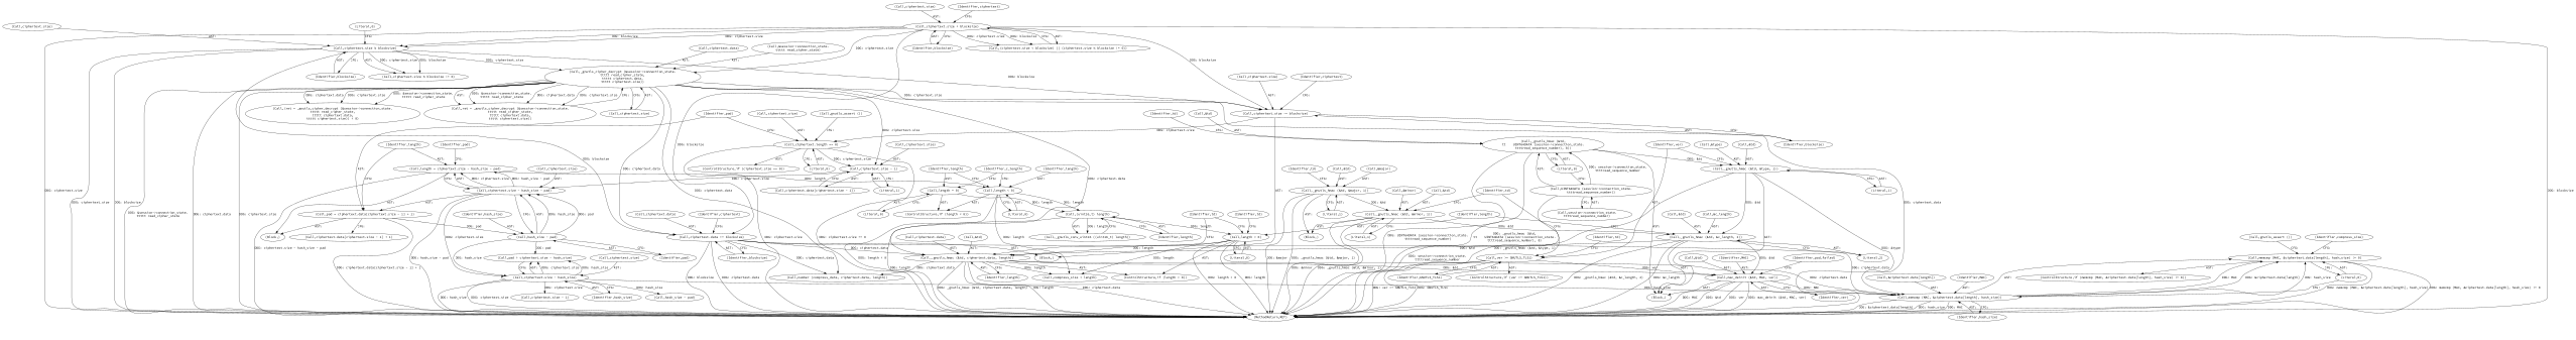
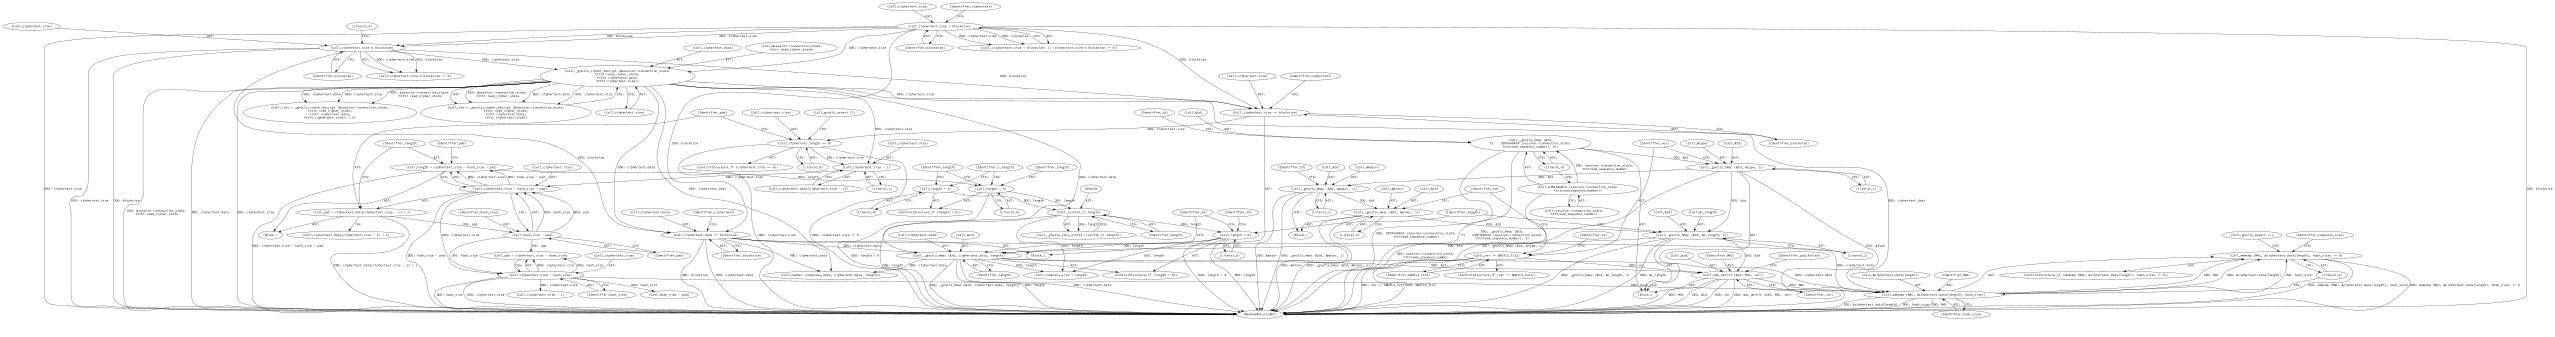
  digraph {
    fontname="Source Code Pro"
    node [fontname="Source Code Pro"]
    edge [fontname="Source Code Pro"]
    n1 [label="(Call,memcmp (MAC, &ciphertext.data[length], hash_size) != 0)"]
    n2 [label="(Literal,0)"]
    n3 [label="(MethodReturn,RET)"]
    n4 [label="(ControlStructure,if (memcmp (MAC, &ciphertext.data[length], hash_size) != 0))"]
    n5 [label="(Call,memcmp (MAC, &ciphertext.data[length], hash_size))"]
    n6 [label="(Identifier,hash_size)"]
    n7 [label="(Call,mac_deinit (&td, MAC, ver))"]
    n8 [label="(Block,)"]
    n9 [label="(Identifier,ver)"]
    n10 [label="(Call,_gnutls_hmac (&td, &c_length, 2))"]
    n11 [label="(Call,_gnutls_hmac (&td, ciphertext.data, length))"]
    n12 [label="(Literal,2)"]
    n13 [label="(Identifier,length)"]
    n14 [label="(Call,compress_size < length)"]
    n15 [label="(ControlStructure,if (length > 0))"]
    n16 [label="(Call,number (compress_data, ciphertext.data, length))"]
    n17 [label="(Call,_gnutls_hmac (&td, &type, 1))"]
    n18 [label="(Call,_gnutls_hmac (&td, &major, 1))"]
    n19 [label="(Literal,1)"]
    n20 [label="(Call,_gnutls_hmac (&td, &minor, 1))"]
    n21 [label="(Block,)"]
    n22 [label="(Literal,1)"]
    n23 [label="(Call,_gnutls_hmac (&td,\n\t\t    UINT64DATA (session->connection_state.\n\t\t\t\tread_sequence_number), 8))"]
    n24 [label="(Literal,8)"]
    n25 [label="(Call,UINT64DATA (session->connection_state.\n\t\t\t\tread_sequence_number))"]
    n26 [label="(Call,session->connection_state.\n\t\t\t\tread_sequence_number)"]
    n27 [label="(Literal,1)"]
    n28 [label="(Call,ciphertext.data += blocksize)"]
    n29 [label="(Block,)"]
    n30 [label="(Identifier,blocksize)"]
    n31 [label="(Call,ciphertext.size < blocksize)"]
    n32 [label="(Call,ciphertext.size % blocksize)"]
    n33 [label="(Call,_gnutls_cipher_decrypt (&session->connection_state.\n\t\t\t\t\t read_cipher_state,\n\t\t\t\t\t ciphertext.data,\n\t\t\t\t\t ciphertext.size))"]
    n34 [label="(Call,ciphertext.size -= blocksize)"]
    n35 [label="(Identifier,blocksize)"]
    n36 [label="(Call,(ciphertext.size < blocksize) || (ciphertext.size % blocksize != 0))"]
    n37 [label="(Call,ciphertext.size % blocksize != 0)"]
    n38 [label="(Identifier,blocksize)"]
    n39 [label="(Call,ciphertext.size - 1)"]
    n40 [label="(Call,ciphertext.size)"]
    n41 [label="(Call,(ret = _gnutls_cipher_decrypt (&session->connection_state.\n\t\t\t\t\t read_cipher_state,\n\t\t\t\t\t ciphertext.data,\n\t\t\t\t\t ciphertext.size)) < 0)"]
    n42 [label="(Call,ret = _gnutls_cipher_decrypt (&session->connection_state.\n\t\t\t\t\t read_cipher_state,\n\t\t\t\t\t ciphertext.data,\n\t\t\t\t\t ciphertext.size))"]
    n43 [label="(Call,ciphertext.length == 0)"]
    n44 [label="(Identifier,blocksize)"]
    n45 [label="(Call,ciphertext.size - hash_size - pad)"]
    n46 [label="(Call,ciphertext.data[ciphertext.size - 1])"]
    n47 [label="(Literal,1)"]
    n48 [label="(Call,length > 0)"]
    n49 [label="(Literal,0)"]
    n50 [label="(Call,(uint16_t) length)"]
    n51 [label="(Identifier,length)"]
    n52 [label="(Call,_gnutls_conv_uint16 ((uint16_t) length))"]
    n53 [label="(Call,length = 0)"]
    n54 [label="(Literal,0)"]
    n55 [label="(ControlStructure,if (length < 0))"]
    n56 [label="(Call,length < 0)"]
    n57 [label="(Literal,0)"]
    n58 [label="(Call,length = ciphertext.size - hash_size - pad)"]
    n59 [label="(Block,)"]
    n60 [label="(Call,hash_size - pad)"]
    n61 [label="(Call,ciphertext.size - hash_size)"]
    n62 [label="(Call,pad = ciphertext.data[ciphertext.size - 1] + 1)"]
    n63 [label="(Identifier,pad)"]
    n64 [label="(Call,pad > ciphertext.size - hash_size)"]
    n65 [label="(Call,ciphertext.size - 1)"]
    n66 [label="(Identifier,hash_size)"]
    n67 [label="(Call,hash_size - pad)"]
    n68 [label="(ControlStructure,if (ciphertext.size == 0))"]
    n69 [label="(Literal,0)"]
    n70 [label="(Call,ciphertext.data[ciphertext.size - 1] + 1)"]
    n71 [label="(Call,ver >= GNUTLS_TLS1)"]
    n72 [label="(Identifier,GNUTLS_TLS1)"]
    n73 [label="(ControlStructure,if (ver >= GNUTLS_TLS1))"]
    n74 [label="(Identifier,ver)"]
    n75 [label="(Call,&minor)"]
    n76 [label="(Call,gnutls_assert ())"]
    n77 [label="(Call,ciphertext.size)"]
    n78 [label="(Identifier,c_length)"]
    n79 [label="(Identifier,length)"]
    n80 [label="(Call,ciphertext.size)"]
    n81 [label="(Identifier,length)"]
    n82 [label="(Call,&td)"]
    n83 [label="(Identifier,MAC)"]
    n84 [label="(Call,&td)"]
    n85 [label="(Identifier,td)"]
    n86 [label="(Identifier,td)"]
    n87 [label="(Identifier,pad)"]
    n88 [label="(Call,&td)"]
    n89 [label="(Call,&td)"]
    n90 [label="(Identifier,ciphertext)"]
    n91 [label="(Identifier,hash_size)"]
    n92 [label="(Call,&ciphertext.data[length])"]
    n93 [label="(Identifier,compress_size)"]
    n94 [label="(Identifier,pad_failed)"]
    n95 [label="(Call,ciphertext.size)"]
    n96 [label="(Call,gnutls_assert ())"]
    n97 [label="(Literal,0)"]
    n98 [label="(Call,ciphertext.size)"]
    n99 [label="(Call,&type)"]
    n100 [label="(Identifier,MAC)"]
    n101 [label="(Call,&td)"]
    n102 [label="(Identifier,pad)"]
    n103 [label="(Call,&major)"]
    n104 [label="(Call,&c_length)"]
    n105 [label="(Call,ciphertext.data)"]
    n106 [label="(Call,ciphertext.size)"]
    n107 [label="(Identifier,td)"]
    n108 [label="(Identifier,ciphertext)"]
    n109 [label="(Call,ciphertext.size)"]
    n110 [label="(Call,&td)"]
    n111 [label="(Identifier,ciphertext)"]
    n112 [label="(Call,&session->connection_state.\n\t\t\t\t\t read_cipher_state)"]
    n113 [label="(Call,ciphertext.size)"]
    n114 [label="(Call,ciphertext.data)"]
    n115 [label="(Call,ciphertext.data)"]
    n116 [label="(Identifier,td)"]
    n117 [label="(Call,&td)"]
    n118 [label="(Identifier,td)"]
    n119 [label="(Identifier,td)"]
    n120 [label="(Identifier,length)"]
    n121 [label="(Identifier,length)"]
+   1000383
    n1 -> n2 [label="CFG: "]
    n1 -> n3 [label="DDG: memcmp (MAC, &ciphertext.data[length], hash_size)"]
    n1 -> n3 [label="DDG: memcmp (MAC, &ciphertext.data[length], hash_size) != 0"]
    n1 -> n4 [label="AST: "]
    n2 -> n1 [label="AST: "]
    n2 -> n5 [label="CFG: "]
    n5 -> n1 [label="AST: "]
    n5 -> n1 [label="DDG: MAC"]
    n5 -> n1 [label="DDG: &ciphertext.data[length]"]
    n5 -> n1 [label="DDG: hash_size"]
    n5 -> n3 [label="DDG: &ciphertext.data[length]"]
    n5 -> n3 [label="DDG: hash_size"]
    n5 -> n3 [label="DDG: MAC"]
    n5 -> n6 [label="CFG: "]
    n6 -> n5 [label="AST: "]
    n7 -> n3 [label="DDG: MAC"]
    n7 -> n3 [label="DDG: &td"]
    n7 -> n3 [label="DDG: ver"]
    n7 -> n3 [label="DDG: mac_deinit (&td, MAC, ver)"]
    n7 -> n5 [label="DDG: MAC"]
    n7 -> n8 [label="AST: "]
    n7 -> n9 [label="CFG: "]
    n9 -> n7 [label="AST: "]
    n10 -> n3 [label="DDG: _gnutls_hmac (&td, &c_length, 2)"]
    n10 -> n3 [label="DDG: &c_length"]
    n10 -> n7 [label="DDG: &td"]
    n10 -> n8 [label="AST: "]
    n10 -> n11 [label="DDG: &td"]
    n10 -> n12 [label="CFG: "]
    n11 -> n3 [label="DDG: _gnutls_hmac (&td, ciphertext.data, length)"]
    n11 -> n3 [label="DDG: length"]
    n11 -> n3 [label="DDG: ciphertext.data"]
    n11 -> n5 [label="DDG: ciphertext.data"]
    n11 -> n7 [label="DDG: &td"]
    n11 -> n13 [label="CFG: "]
    n11 -> n14 [label="DDG: length"]
    n11 -> n15 [label="AST: "]
    n11 -> n16 [label="DDG: ciphertext.data"]
    n12 -> n10 [label="AST: "]
    n13 -> n11 [label="AST: "]
    n17 -> n3 [label="DDG: _gnutls_hmac (&td, &type, 1)"]
    n17 -> n3 [label="DDG: &type"]
    n17 -> n8 [label="AST: "]
    n17 -> n10 [label="DDG: &td"]
+   n17 -> n18 [label="DDG: &td"]
    n17 -> n19 [label="CFG: "]
    n18 -> n3 [label="DDG: &major"]
    n18 -> n3 [label="DDG: _gnutls_hmac (&td, &major, 1)"]
    n18 -> n20 [label="DDG: &td"]
    n18 -> n21 [label="AST: "]
    n18 -> n22 [label="CFG: "]
    n19 -> n17 [label="AST: "]
    n20 -> n3 [label="DDG: &minor"]
    n20 -> n3 [label="DDG: _gnutls_hmac (&td, &minor, 1)"]
    n20 -> n10 [label="DDG: &td"]
    n20 -> n21 [label="AST: "]
    n20 -> n27 [label="CFG: "]
    n22 -> n18 [label="AST: "]
    n23 -> n3 [label="DDG: UINT64DATA (session->connection_state.\n\t\t\t\tread_sequence_number)"]
    n23 -> n3 [label="DDG: _gnutls_hmac (&td,\n\t\t    UINT64DATA (session->connection_state.\n\t\t\t\tread_sequence_number), 8)"]
    n23 -> n8 [label="AST: "]
    n23 -> n17 [label="DDG: &td"]
    n23 -> n24 [label="CFG: "]
    n24 -> n23 [label="AST: "]
    n24 -> n25 [label="CFG: "]
    n25 -> n3 [label="DDG: session->connection_state.\n\t\t\t\tread_sequence_number"]
    n25 -> n23 [label="AST: "]
    n25 -> n23 [label="DDG: session->connection_state.\n\t\t\t\tread_sequence_number"]
    n25 -> n26 [label="CFG: "]
    n26 -> n25 [label="AST: "]
    n27 -> n20 [label="AST: "]
    n28 -> n3 [label="DDG: blocksize"]
    n28 -> n3 [label="DDG: ciphertext.data"]
    n28 -> n5 [label="DDG: ciphertext.data"]
    n28 -> n11 [label="DDG: ciphertext.data"]
    n28 -> n16 [label="DDG: ciphertext.data"]
    n28 -> n29 [label="AST: "]
    n28 -> n30 [label="CFG: "]
    n30 -> n28 [label="AST: "]
    n31 -> n3 [label="DDG: blocksize"]
    n31 -> n3 [label="DDG: ciphertext.size"]
    n31 -> n28 [label="DDG: blocksize"]
    n31 -> n32 [label="DDG: ciphertext.size"]
    n31 -> n32 [label="DDG: blocksize"]
    n31 -> n33 [label="DDG: ciphertext.size"]
    n31 -> n34 [label="DDG: blocksize"]
    n31 -> n35 [label="CFG: "]
    n31 -> n36 [label="AST: "]
    n31 -> n36 [label="DDG: ciphertext.size"]
    n31 -> n36 [label="DDG: blocksize"]
    n32 -> n3 [label="DDG: ciphertext.size"]
    n32 -> n3 [label="DDG: blocksize"]
    n32 -> n28 [label="DDG: blocksize"]
    n32 -> n33 [label="DDG: ciphertext.size"]
    n32 -> n34 [label="DDG: blocksize"]
    n32 -> n37 [label="AST: "]
    n32 -> n37 [label="DDG: ciphertext.size"]
    n32 -> n37 [label="DDG: blocksize"]
    n32 -> n38 [label="CFG: "]
    n33 -> n3 [label="DDG: &session->connection_state.\n\t\t\t\t\t read_cipher_state"]
    n33 -> n3 [label="DDG: ciphertext.data"]
    n33 -> n3 [label="DDG: ciphertext.size"]
    n33 -> n5 [label="DDG: ciphertext.data"]
    n33 -> n11 [label="DDG: ciphertext.data"]
    n33 -> n16 [label="DDG: ciphertext.data"]
    n33 -> n28 [label="DDG: ciphertext.data"]
    n33 -> n34 [label="DDG: ciphertext.size"]
    n33 -> n39 [label="DDG: ciphertext.size"]
    n33 -> n40 [label="CFG: "]
    n33 -> n41 [label="DDG: &session->connection_state.\n\t\t\t\t\t read_cipher_state"]
    n33 -> n41 [label="DDG: ciphertext.data"]
    n33 -> n41 [label="DDG: ciphertext.size"]
    n33 -> n42 [label="AST: "]
    n33 -> n42 [label="DDG: &session->connection_state.\n\t\t\t\t\t read_cipher_state"]
    n33 -> n42 [label="DDG: ciphertext.data"]
    n33 -> n42 [label="DDG: ciphertext.size"]
    n34 -> n29 [label="AST: "]
    n34 -> n43 [label="DDG: ciphertext.size"]
    n34 -> n44 [label="CFG: "]
    n35 -> n31 [label="AST: "]
    n36 -> n31 [label="CFG: "]
    n38 -> n32 [label="AST: "]
    n39 -> n45 [label="DDG: ciphertext.size"]
    n39 -> n46 [label="AST: "]
    n39 -> n47 [label="CFG: "]
    n40 -> n33 [label="AST: "]
    n42 -> n33 [label="CFG: "]
    n43 -> n3 [label="DDG: ciphertext.size"]
    n43 -> n3 [label="DDG: ciphertext.size == 0"]
    n43 -> n39 [label="DDG: ciphertext.size"]
    n43 -> n68 [label="AST: "]
    n43 -> n69 [label="CFG: "]
    n44 -> n34 [label="AST: "]
    n45 -> n3 [label="DDG: hash_size - pad"]
    n45 -> n58 [label="AST: "]
    n45 -> n58 [label="DDG: ciphertext.size"]
    n45 -> n58 [label="DDG: hash_size - pad"]
    n45 -> n60 [label="CFG: "]
    n45 -> n61 [label="DDG: ciphertext.size"]
    n45 -> n62 [label="AST: "]
    n46 -> n39 [label="CFG: "]
    n47 -> n39 [label="AST: "]
    n48 -> n3 [label="DDG: length > 0"]
    n48 -> n3 [label="DDG: length"]
    n48 -> n11 [label="DDG: length"]
    n48 -> n14 [label="DDG: length"]
    n48 -> n15 [label="AST: "]
    n48 -> n49 [label="CFG: "]
    n49 -> n48 [label="AST: "]
    n50 -> n3 [label="DDG: length"]
-   n56 -> n14 [label="DDG: length"]
+   n50 -> n14 [label="DDG: length"]
    n50 -> n48 [label="DDG: length"]
    n50 -> n51 [label="CFG: "]
    n50 -> n52 [label="AST: "]
    n50 -> n52 [label="DDG: length"]
    n51 -> n50 [label="AST: "]
    n52 -> n50 [label="CFG: "]
    n53 -> n50 [label="DDG: length"]
    n53 -> n54 [label="CFG: "]
    n53 -> n55 [label="AST: "]
    n54 -> n53 [label="AST: "]
    n56 -> n3 [label="DDG: length < 0"]
    n56 -> n50 [label="DDG: length"]
    n56 -> n55 [label="AST: "]
    n56 -> n57 [label="CFG: "]
    n57 -> n56 [label="AST: "]
    n58 -> n3 [label="DDG: ciphertext.size - hash_size - pad"]
    n58 -> n45 [label="CFG: "]
    n58 -> n56 [label="DDG: length"]
    n58 -> n59 [label="AST: "]
    n60 -> n45 [label="AST: "]
    n60 -> n45 [label="DDG: hash_size"]
    n60 -> n45 [label="DDG: pad"]
    n60 -> n61 [label="DDG: hash_size"]
    n60 -> n63 [label="CFG: "]
    n60 -> n64 [label="DDG: pad"]
    n61 -> n3 [label="DDG: ciphertext.size"]
    n61 -> n3 [label="DDG: hash_size"]
    n61 -> n5 [label="DDG: hash_size"]
    n61 -> n64 [label="AST: "]
    n61 -> n64 [label="DDG: ciphertext.size"]
    n61 -> n64 [label="DDG: hash_size"]
    n61 -> n65 [label="DDG: ciphertext.size"]
    n61 -> n66 [label="CFG: "]
    n61 -> n67 [label="DDG: hash_size"]
    n62 -> n3 [label="DDG: ciphertext.data[ciphertext.size - 1] + 1"]
    n62 -> n59 [label="AST: "]
    n62 -> n60 [label="DDG: pad"]
    n62 -> n70 [label="CFG: "]
    n63 -> n60 [label="AST: "]
    n64 -> n61 [label="CFG: "]
    n66 -> n61 [label="AST: "]
    n69 -> n43 [label="AST: "]
    n71 -> n3 [label="DDG: ver >= GNUTLS_TLS1"]
    n71 -> n3 [label="DDG: GNUTLS_TLS1"]
    n71 -> n7 [label="DDG: ver"]
    n71 -> n72 [label="CFG: "]
    n71 -> n73 [label="AST: "]
    n72 -> n71 [label="AST: "]
    n74 -> n17 [label="CFG: "]
    n74 -> n71 [label="AST: "]
    n75 -> n20 [label="AST: "]
    n76 -> n1 [label="CFG: "]
    n77 -> n31 [label="AST: "]
    n78 -> n53 [label="CFG: "]
    n78 -> n56 [label="CFG: "]
    n79 -> n58 [label="AST: "]
    n79 -> n62 [label="CFG: "]
    n80 -> n32 [label="AST: "]
    n81 -> n10 [label="CFG: "]
    n81 -> n48 [label="AST: "]
    n82 -> n17 [label="AST: "]
    n83 -> n7 [label="AST: "]
    n84 -> n20 [label="AST: "]
    n85 -> n23 [label="CFG: "]
    n86 -> n20 [label="CFG: "]
    n86 -> n71 [label="CFG: "]
    n87 -> n58 [label="CFG: "]
    n88 -> n18 [label="AST: "]
    n89 -> n10 [label="AST: "]
    n90 -> n31 [label="CFG: "]
    n91 -> n60 [label="AST: "]
    n92 -> n5 [label="AST: "]
    n93 -> n1 [label="CFG: "]
    n94 -> n7 [label="CFG: "]
    n95 -> n43 [label="AST: "]
    n96 -> n43 [label="CFG: "]
    n97 -> n32 [label="CFG: "]
    n98 -> n39 [label="AST: "]
    n99 -> n17 [label="AST: "]
    n100 -> n5 [label="AST: "]
    n101 -> n23 [label="AST: "]
    n102 -> n43 [label="CFG: "]
    n102 -> n62 [label="AST: "]
    n103 -> n18 [label="AST: "]
    n104 -> n10 [label="AST: "]
    n105 -> n33 [label="AST: "]
    n106 -> n34 [label="AST: "]
    n107 -> n48 [label="CFG: "]
    n108 -> n34 [label="CFG: "]
    n109 -> n61 [label="AST: "]
    n110 -> n7 [label="AST: "]
    n111 -> n28 [label="CFG: "]
    n112 -> n33 [label="AST: "]
    n113 -> n45 [label="AST: "]
    n114 -> n11 [label="AST: "]
    n115 -> n28 [label="AST: "]
    n116 -> n71 [label="CFG: "]
    n117 -> n11 [label="AST: "]
    n118 -> n18 [label="CFG: "]
    n119 -> n11 [label="CFG: "]
    n119 -> n48 [label="CFG: "]
    n120 -> n53 [label="AST: "]
    n120 -> n56 [label="CFG: "]
    n121 -> n56 [label="AST: "]
+   1000383 -> n50 [label="AST: "]
  }
